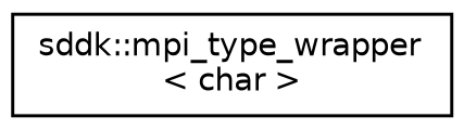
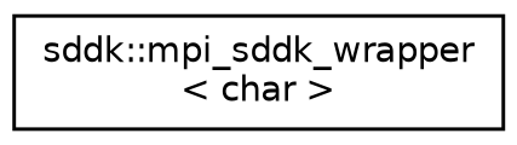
  digraph {
    rankdir=LR
-   n1 [color=black fillcolor=white fontname=Helvetica fontsize=10 height=0.2 label="sddk::mpi_type_wrapper\l\< char \>" shape=record style=filled width=0.4]
+   n1 [color=black fillcolor=white fontname=Helvetica fontsize=10 height=0.2 label="sddk::mpi_sddk_wrapper\l\< char \>" shape=record style=filled width=0.4]
  }
